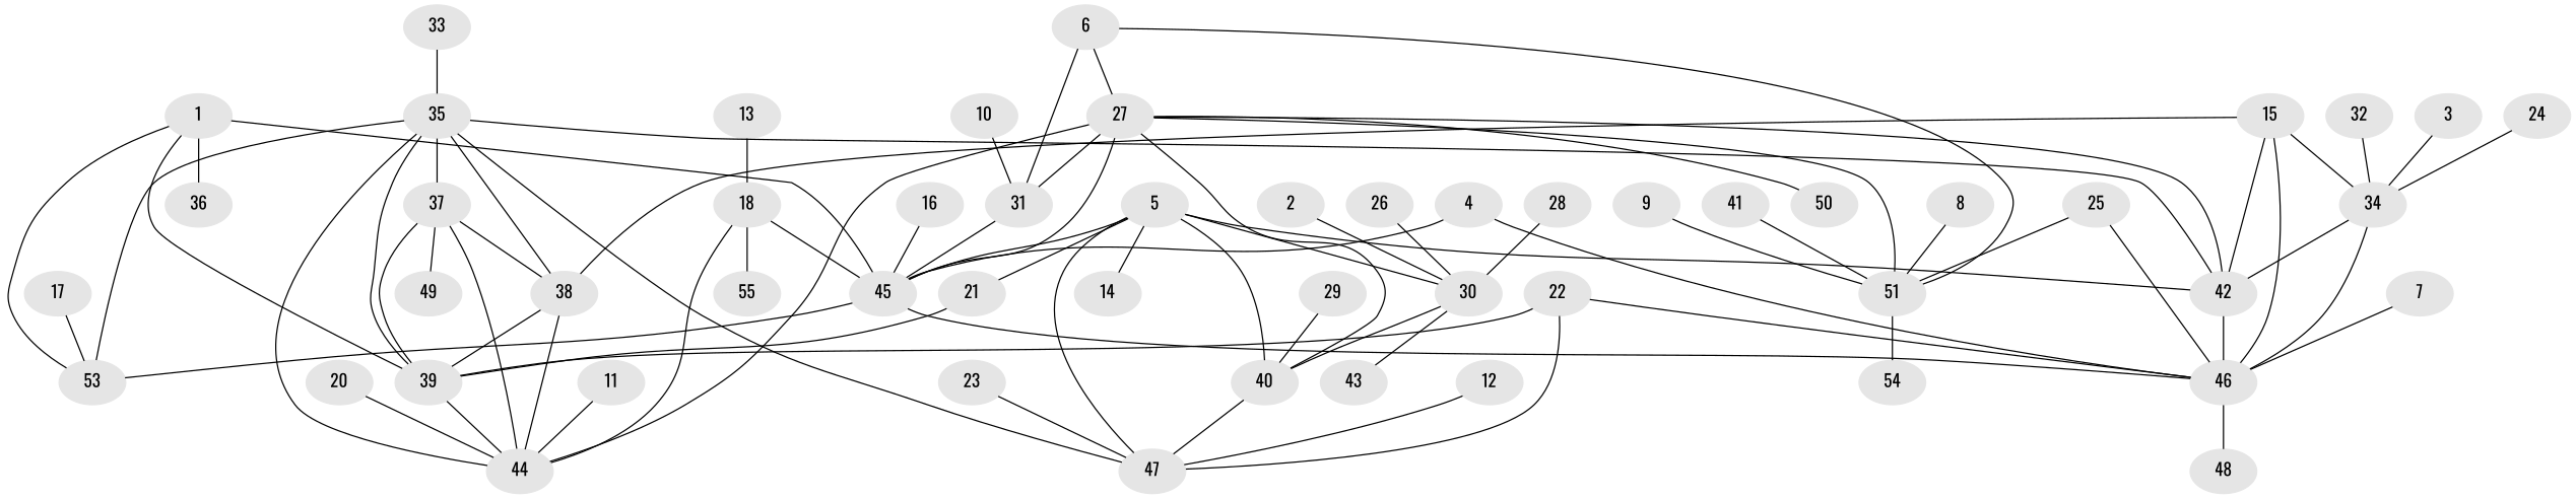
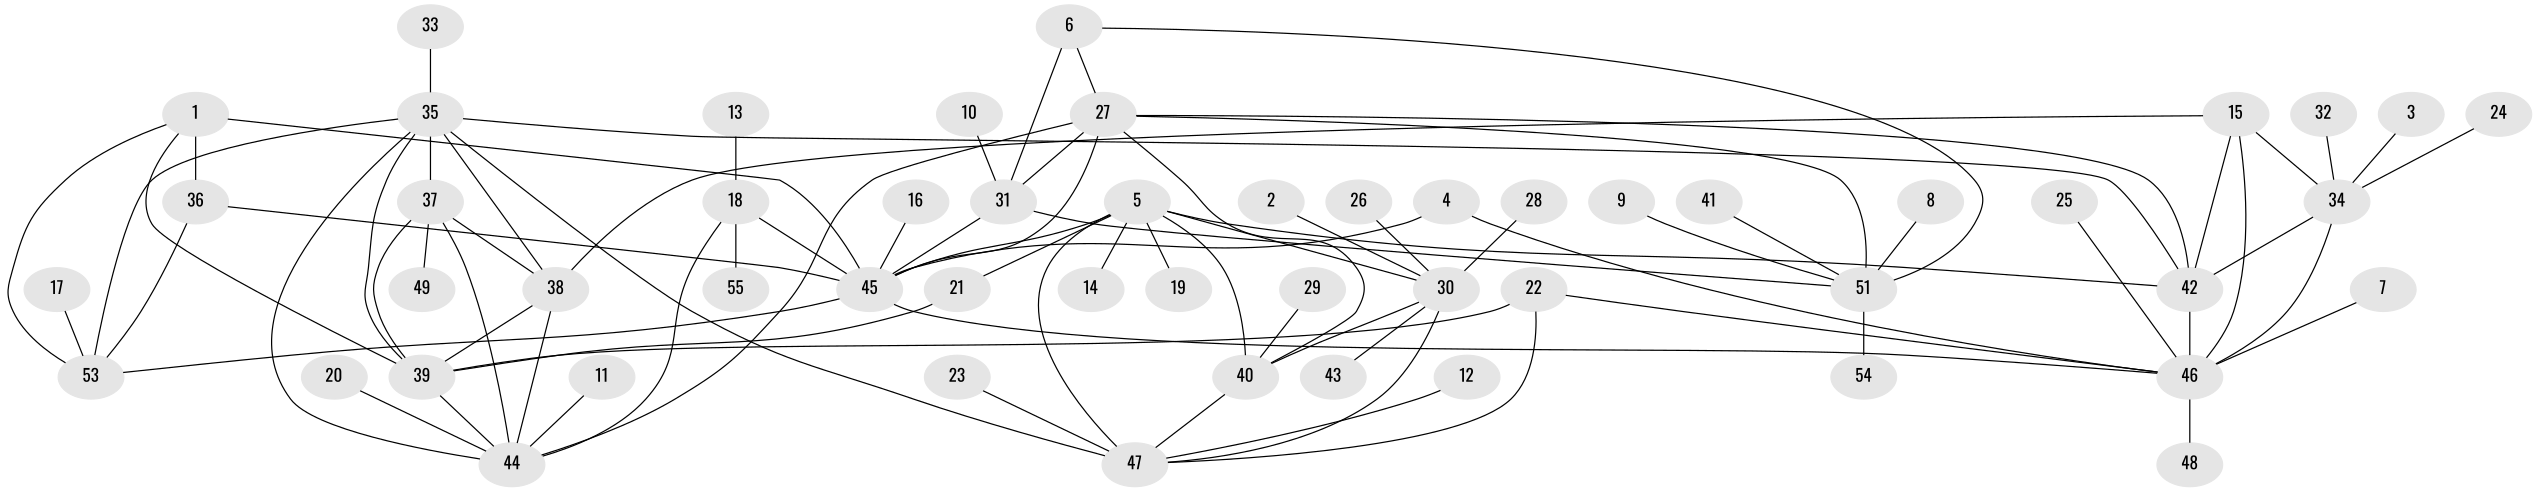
  graph {
    fontname=Oswald
    node [color=gray90 fontname=Oswald style=filled]
    edge [fontname=Oswald weight=1.0]
    1
    36
    39
    45
    53
    44
    46
    2
    30
    40
    47
    43
    3
    34
    42
    4
    48
    5
    14
+   19
    21
    6
    27
    31
    51
-   50
    54
    7
    8
    9
    10
    11
    12
    13
    18
    55
    15
    38
    16
    17
    20
    22
    23
    24
    25
    26
    28
    29
    32
    33
    35
    37
    49
    41
    1 -- 36 [weight=2.0]
    1 -- 39
    1 -- 45 [weight=2.0]
    1 -- 53 [weight=2.0]
+   36 -- 45
+   36 -- 53
    39 -- 44
    45 -- 53
    45 -- 46
    46 -- 48
    2 -- 30
    30 -- 40
+   30 -- 47
    30 -- 43
    40 -- 47
    3 -- 34
    34 -- 46 [weight=2.0]
    34 -- 42
    42 -- 46 [weight=2.0]
    4 -- 45
    4 -- 46
    5 -- 45 [weight=2.0]
    5 -- 30 [weight=2.0]
    5 -- 40 [weight=2.0]
    5 -- 47 [weight=2.0]
    5 -- 42
    5 -- 14
+   5 -- 19
    5 -- 21
    21 -- 39
    6 -- 27
    6 -- 31 [weight=2.0]
    6 -- 51
    27 -- 45
    27 -- 44
    27 -- 40
    27 -- 42
    27 -- 31 [weight=2.0]
    27 -- 51
-   27 -- 50
    31 -- 45
-   25 -- 51 [weight=2.0]
+   31 -- 51 [weight=2.0]
    51 -- 54
    7 -- 46
    8 -- 51
    9 -- 51
    10 -- 31
    11 -- 44
    12 -- 47
    13 -- 18
    18 -- 45
    18 -- 44
    18 -- 55
    15 -- 46 [weight=2.0]
    15 -- 34
    15 -- 42
    15 -- 38
    38 -- 39
    38 -- 44
    16 -- 45
    17 -- 53
    20 -- 44
    22 -- 39
    22 -- 46
    22 -- 47
    23 -- 47
    24 -- 34
    25 -- 46
    26 -- 30
    28 -- 30
    29 -- 40
    32 -- 34
    33 -- 35
    35 -- 39
    35 -- 53
    35 -- 44
    35 -- 47
    35 -- 42
    35 -- 38
    35 -- 37
    37 -- 39
    37 -- 44
    37 -- 38
    37 -- 49
    41 -- 51
  }
